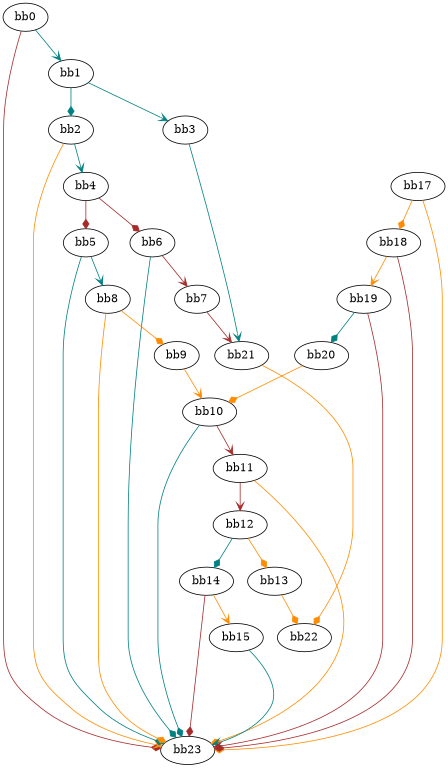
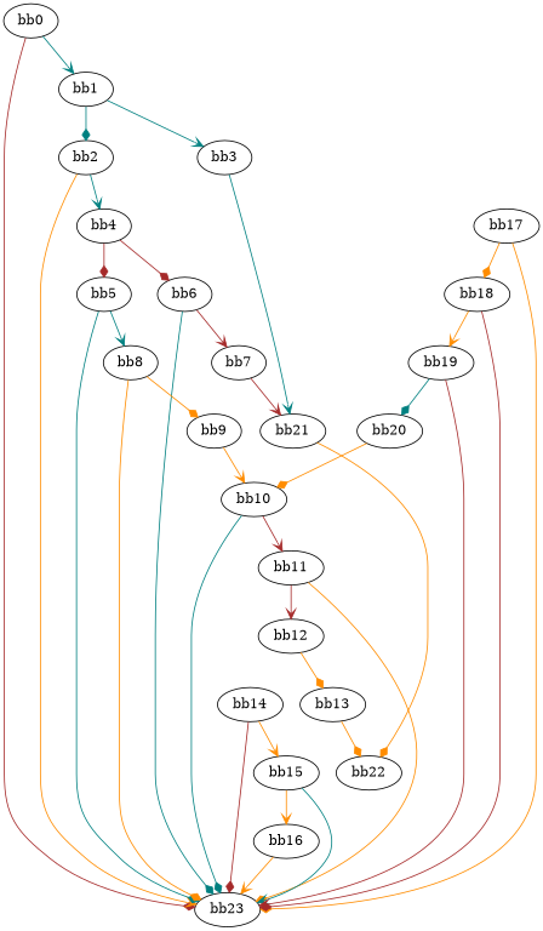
  digraph {
    edge [arrowhead=diamond color=darkorange]
    n1 [label="bb0\l"]
    n2 [label="bb1\l"]
    n3 [label="bb23\l"]
    n4 [label="bb2\l"]
    n5 [label="bb3\l"]
    n6 [label="bb4\l"]
    n7 [label="bb21\l"]
    n8 [label="bb5\l"]
    n9 [label="bb6\l"]
    n10 [label="bb22\l"]
    n11 [label="bb8\l"]
    n12 [label="bb7\l"]
    n13 [label="bb9\l"]
    n14 [label="bb10\l"]
    n15 [label="bb11\l"]
    n16 [label="bb12\l"]
    n17 [label="bb13\l"]
    n18 [label="bb14\l"]
    n19 [label="bb15\l"]
+   n20 [label="bb16\l"]
    n21 [label="bb17\l"]
    n22 [label="bb18\l"]
    n23 [label="bb19\l"]
    n24 [label="bb20\l"]
    n1 -> n2 [arrowhead=vee color=teal]
    n1 -> n3 [color=brown]
    n2 -> n4 [color=teal]
    n2 -> n5 [arrowhead=vee color=teal]
    n4 -> n3 [arrowhead=vee]
    n4 -> n6 [arrowhead=vee color=teal]
    n5 -> n7 [arrowhead=vee color=teal]
    n6 -> n8 [color=brown]
    n6 -> n9 [color=brown]
    n7 -> n10
    n8 -> n3 [color=teal]
    n8 -> n11 [arrowhead=vee color=teal]
    n9 -> n3 [color=teal]
    n9 -> n12 [arrowhead=vee color=brown]
    n11 -> n3
    n11 -> n13
    n12 -> n7 [arrowhead=vee color=brown]
    n13 -> n14 [arrowhead=vee]
    n14 -> n3 [color=teal]
    n14 -> n15 [arrowhead=vee color=brown]
    n15 -> n3
    n15 -> n16 [arrowhead=vee color=brown]
    n16 -> n17
-   n16 -> n18 [color=teal]
    n17 -> n10
    n18 -> n3 [color=brown]
    n18 -> n19 [arrowhead=vee]
    n19 -> n3 [arrowhead=vee color=teal]
+   n19 -> n20 [arrowhead=vee]
+   n20 -> n3 [arrowhead=vee]
    n21 -> n3
    n21 -> n22
    n22 -> n3 [color=brown]
    n22 -> n23 [arrowhead=vee]
    n23 -> n3 [arrowhead=vee color=brown]
    n23 -> n24 [color=teal]
    n24 -> n14
  }
